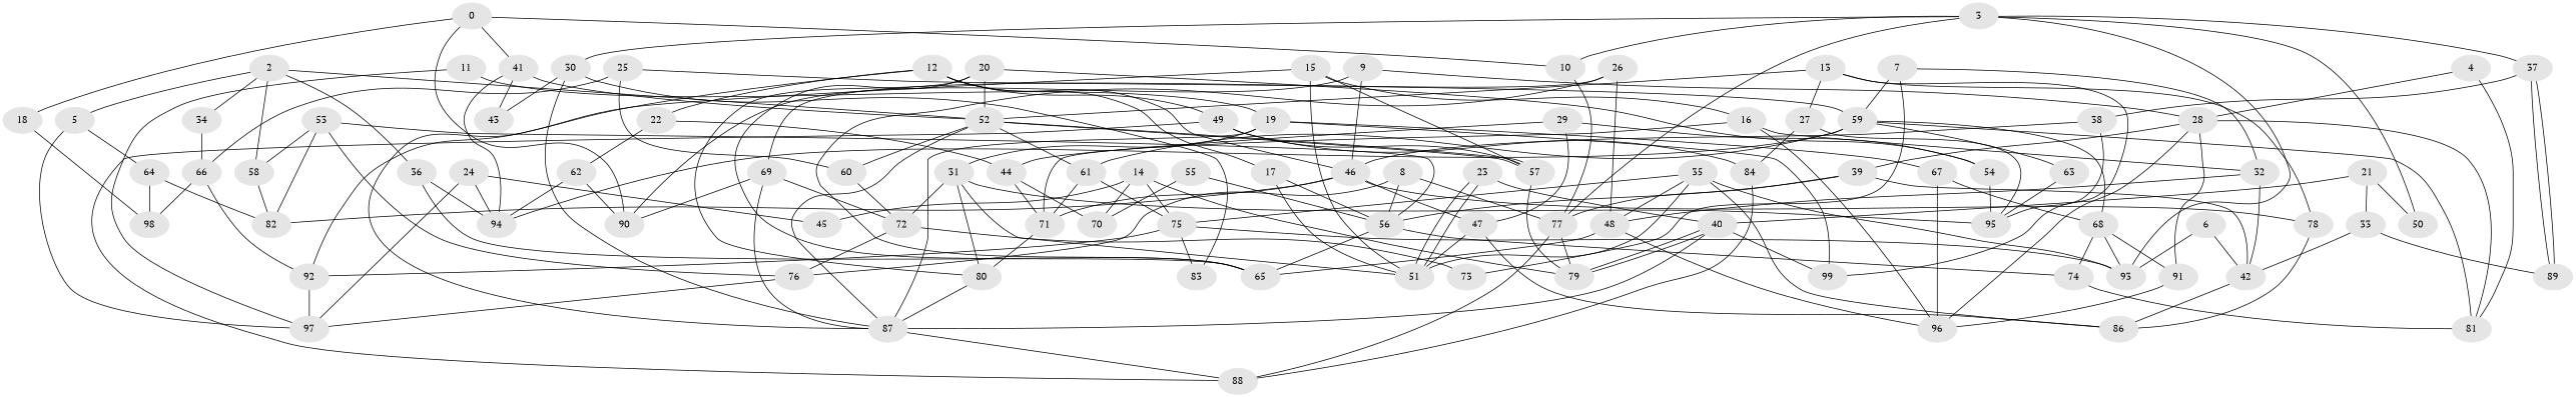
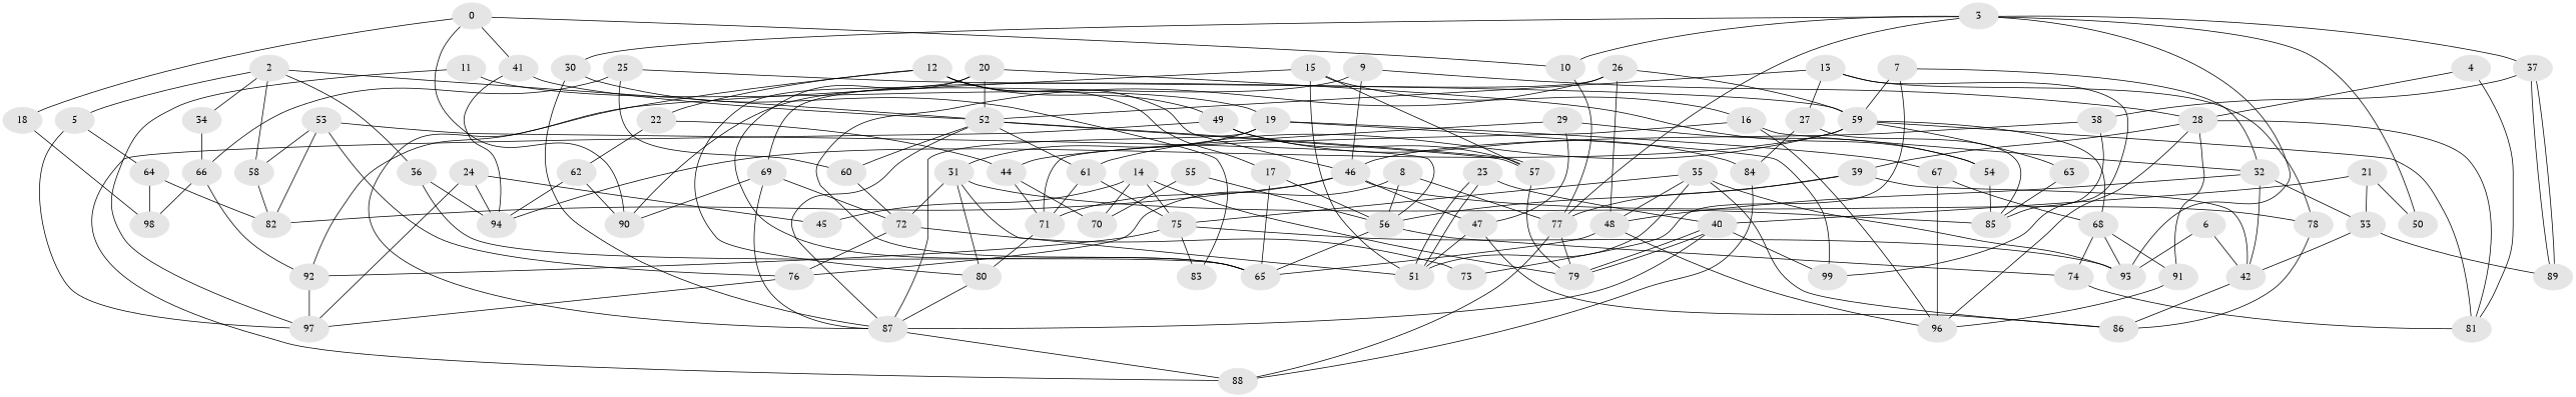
  graph {
    fontname="PT Serif"
    node [color=gray90 fontname="PT Serif" style=filled]
    edge [fontname="PT Serif"]
    n1 [label=0]
    10
    18
    41
    90
    77
    98
    52
    94
-   43
    2
    5
    34
    36
    58
    64
    97
    66
    65
    87
    57
    60
    61
    82
    3
    30
    37
    50
    93
    83
    89
    38
    79
    88
    4
    28
    81
    96
    39
    91
    6
    42
    7
    32
    59
    73
    86
    33
    48
    63
    68
    8
    56
    76
    74
    9
    46
    78
    71
    47
    11
    19
    99
    31
    67
    12
    17
    22
    49
    51
    44
    62
    84
    13
    27
-   95
+   95 [label=85]
    14
    45
    70
    75
    92
    15
    16
    80
    72
    20
    54
    21
    40
    23
    24
    25
    26
    69
    29
    35
    53
    55
    n1 -- 10
    n1 -- 18
    n1 -- 41
    n1 -- 90
    10 -- 77
    18 -- 98
    41 -- 52
    41 -- 94
-   41 -- 43
    77 -- 79
    77 -- 88
    52 -- 87
    52 -- 57
    52 -- 57
    52 -- 60
    52 -- 61
    2 -- 52
    2 -- 5
    2 -- 34
    2 -- 36
    2 -- 58
    5 -- 64
    5 -- 97
    34 -- 66
    36 -- 94
    36 -- 65
    58 -- 82
    64 -- 98
    64 -- 82
    66 -- 98
    66 -- 92
    87 -- 88
    57 -- 79
    60 -- 72
    61 -- 71
    61 -- 75
    3 -- 10
    3 -- 77
    3 -- 30
    3 -- 37
    3 -- 50
    3 -- 93
-   30 -- 43
    30 -- 87
    30 -- 83
    37 -- 89
    37 -- 89
    37 -- 38
    38 -- 46
    38 -- 95
    4 -- 28
    4 -- 81
    28 -- 81
    28 -- 96
    28 -- 39
    28 -- 91
    39 -- 77
    39 -- 42
    39 -- 56
    91 -- 96
    6 -- 93
    6 -- 42
    42 -- 86
    7 -- 32
    7 -- 59
    7 -- 73
    32 -- 42
+   32 -- 33
    32 -- 48
    59 -- 94
    59 -- 61
    59 -- 81
    59 -- 63
    59 -- 68
    33 -- 89
    33 -- 42
    48 -- 65
    48 -- 96
    63 -- 95
    68 -- 93
    68 -- 91
    68 -- 74
    8 -- 77
    8 -- 56
    8 -- 76
    56 -- 65
    56 -- 74
    76 -- 97
    74 -- 81
    9 -- 90
    9 -- 28
    9 -- 46
    46 -- 82
    46 -- 78
    46 -- 71
    46 -- 47
    78 -- 86
    71 -- 80
    47 -- 86
    47 -- 51
    11 -- 97
    11 -- 19
    19 -- 87
    19 -- 99
    19 -- 31
    19 -- 67
    31 -- 51
    31 -- 95
    31 -- 80
    31 -- 72
    67 -- 96
    67 -- 68
    12 -- 87
    12 -- 46
    12 -- 17
    12 -- 22
    12 -- 49
    17 -- 56
-   17 -- 51
+   17 -- 65
    22 -- 44
    22 -- 62
    49 -- 57
    49 -- 88
    49 -- 84
    44 -- 71
    44 -- 70
    62 -- 90
    62 -- 94
    84 -- 88
    13 -- 52
    13 -- 78
    13 -- 99
    13 -- 27
    27 -- 84
    27 -- 95
    14 -- 79
    14 -- 45
    14 -- 70
    14 -- 75
    75 -- 93
    75 -- 83
    75 -- 92
    92 -- 97
    15 -- 57
    15 -- 51
    15 -- 92
    15 -- 16
    16 -- 96
    16 -- 32
    16 -- 71
    80 -- 87
    72 -- 73
    72 -- 76
    20 -- 52
    20 -- 65
    20 -- 80
    20 -- 54
    54 -- 95
    21 -- 50
    21 -- 33
    21 -- 40
    40 -- 87
    40 -- 79
    40 -- 79
    40 -- 99
    23 -- 51
    23 -- 51
    23 -- 40
    24 -- 94
    24 -- 97
    24 -- 45
    25 -- 66
    25 -- 60
    25 -- 59
    26 -- 65
+   26 -- 59
    26 -- 48
    26 -- 69
    69 -- 90
    69 -- 87
    69 -- 72
    29 -- 47
    29 -- 44
    29 -- 54
    35 -- 93
    35 -- 86
    35 -- 48
    35 -- 51
    35 -- 75
    53 -- 58
    53 -- 82
    53 -- 56
    53 -- 76
    55 -- 56
    55 -- 70
  }
